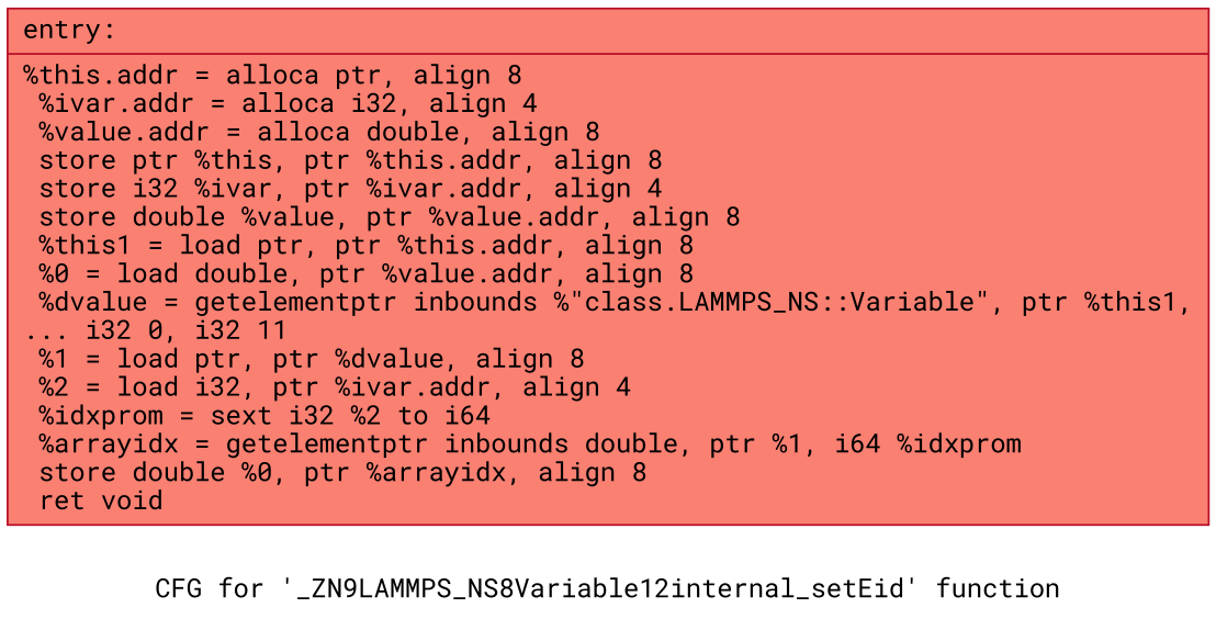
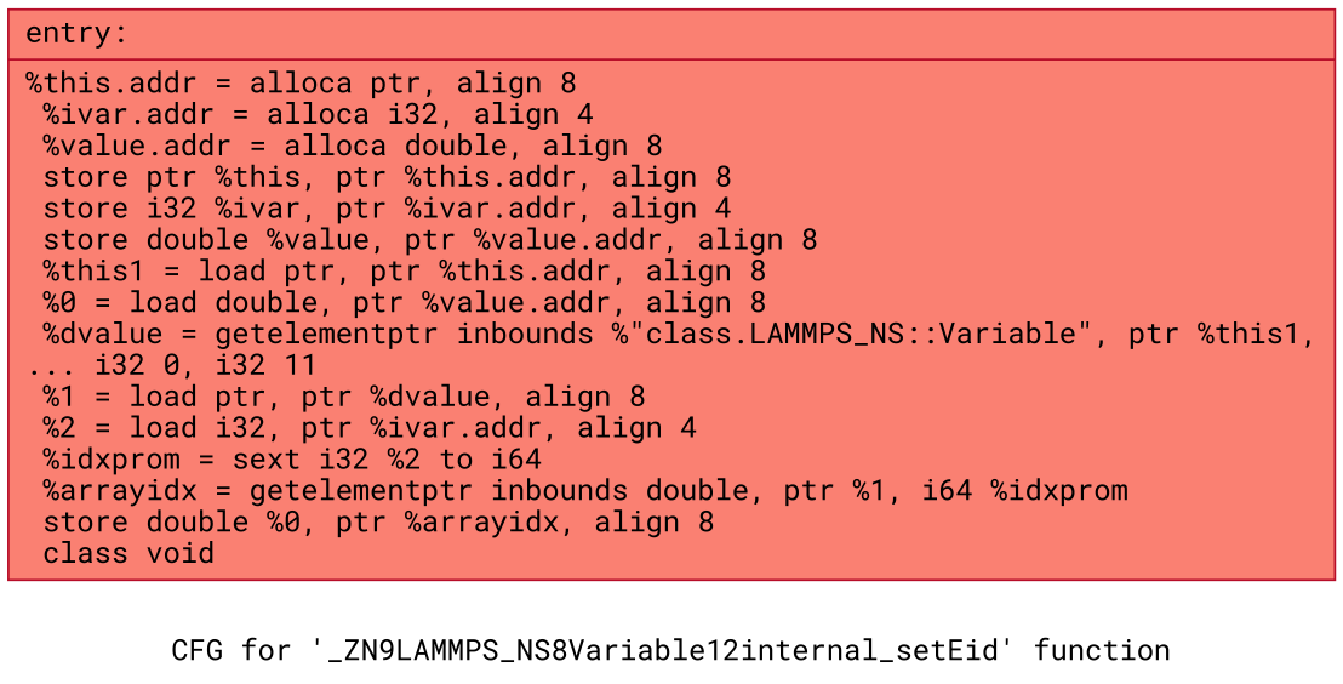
  digraph {
    label="CFG for '_ZN9LAMMPS_NS8Variable12internal_setEid' function"
    fontname="Roboto Mono"
-   n1 [color="#b70d28ff" fillcolor=salmon fontname="Roboto Mono" label="{entry:\l|  %this.addr = alloca ptr, align 8\l  %ivar.addr = alloca i32, align 4\l  %value.addr = alloca double, align 8\l  store ptr %this, ptr %this.addr, align 8\l  store i32 %ivar, ptr %ivar.addr, align 4\l  store double %value, ptr %value.addr, align 8\l  %this1 = load ptr, ptr %this.addr, align 8\l  %0 = load double, ptr %value.addr, align 8\l  %dvalue = getelementptr inbounds %\"class.LAMMPS_NS::Variable\", ptr %this1,\l... i32 0, i32 11\l  %1 = load ptr, ptr %dvalue, align 8\l  %2 = load i32, ptr %ivar.addr, align 4\l  %idxprom = sext i32 %2 to i64\l  %arrayidx = getelementptr inbounds double, ptr %1, i64 %idxprom\l  store double %0, ptr %arrayidx, align 8\l  ret void\l}" shape=record style=filled]
+   n1 [color="#b70d28ff" fillcolor=salmon fontname="Roboto Mono" label="{entry:\l|  %this.addr = alloca ptr, align 8\l  %ivar.addr = alloca i32, align 4\l  %value.addr = alloca double, align 8\l  store ptr %this, ptr %this.addr, align 8\l  store i32 %ivar, ptr %ivar.addr, align 4\l  store double %value, ptr %value.addr, align 8\l  %this1 = load ptr, ptr %this.addr, align 8\l  %0 = load double, ptr %value.addr, align 8\l  %dvalue = getelementptr inbounds %\"class.LAMMPS_NS::Variable\", ptr %this1,\l... i32 0, i32 11\l  %1 = load ptr, ptr %dvalue, align 8\l  %2 = load i32, ptr %ivar.addr, align 4\l  %idxprom = sext i32 %2 to i64\l  %arrayidx = getelementptr inbounds double, ptr %1, i64 %idxprom\l  store double %0, ptr %arrayidx, align 8\l  class void\l}" shape=record style=filled]
  }
